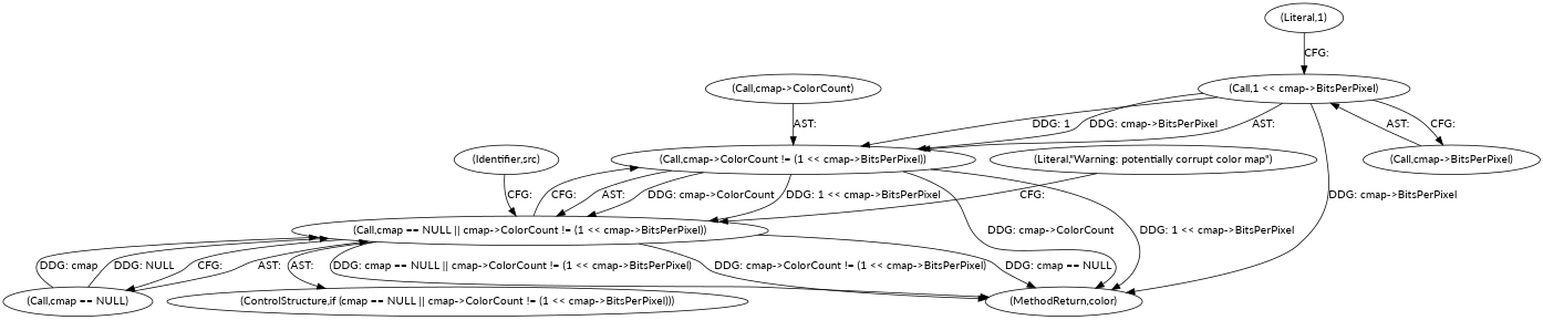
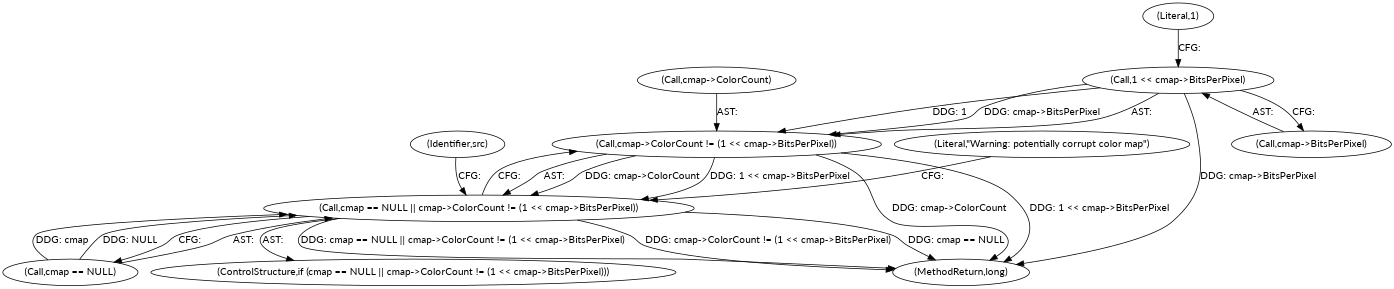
  digraph {
    fontname=Lato
    node [fontname=Lato]
    edge [fontname=Lato]
    n1 [label="(Call,cmap->ColorCount != (1 << cmap->BitsPerPixel))"]
    n2 [label="(Call,cmap == NULL || cmap->ColorCount != (1 << cmap->BitsPerPixel))"]
-   n3 [label="(MethodReturn,color)"]
+   n3 [label="(MethodReturn,long)"]
    n4 [label="(Call,1 << cmap->BitsPerPixel)"]
    n5 [label="(Call,cmap->BitsPerPixel)"]
    n6 [label="(Call,cmap == NULL)"]
    n7 [label="(ControlStructure,if (cmap == NULL || cmap->ColorCount != (1 << cmap->BitsPerPixel)))"]
    n8 [label="(Literal,1)"]
    n9 [label="(Identifier,src)"]
    n10 [label="(Call,cmap->ColorCount)"]
    n11 [label="(Literal,\"Warning: potentially corrupt color map\")"]
    n1 -> n2 [label="AST: "]
    n1 -> n2 [label="DDG: cmap->ColorCount"]
    n1 -> n2 [label="DDG: 1 << cmap->BitsPerPixel"]
    n1 -> n3 [label="DDG: 1 << cmap->BitsPerPixel"]
    n1 -> n3 [label="DDG: cmap->ColorCount"]
    n2 -> n1 [label="CFG: "]
    n2 -> n3 [label="DDG: cmap->ColorCount != (1 << cmap->BitsPerPixel)"]
    n2 -> n3 [label="DDG: cmap == NULL"]
    n2 -> n3 [label="DDG: cmap == NULL || cmap->ColorCount != (1 << cmap->BitsPerPixel)"]
    n2 -> n6 [label="CFG: "]
    n2 -> n7 [label="AST: "]
    n4 -> n1 [label="AST: "]
    n4 -> n1 [label="DDG: 1"]
    n4 -> n1 [label="DDG: cmap->BitsPerPixel"]
    n4 -> n3 [label="DDG: cmap->BitsPerPixel"]
    n4 -> n5 [label="CFG: "]
    n5 -> n4 [label="AST: "]
    n6 -> n2 [label="AST: "]
    n6 -> n2 [label="DDG: cmap"]
    n6 -> n2 [label="DDG: NULL"]
    n8 -> n4 [label="CFG: "]
    n9 -> n2 [label="CFG: "]
    n10 -> n1 [label="AST: "]
    n11 -> n2 [label="CFG: "]
  }
